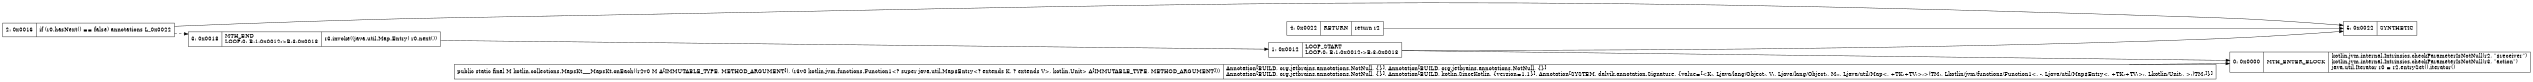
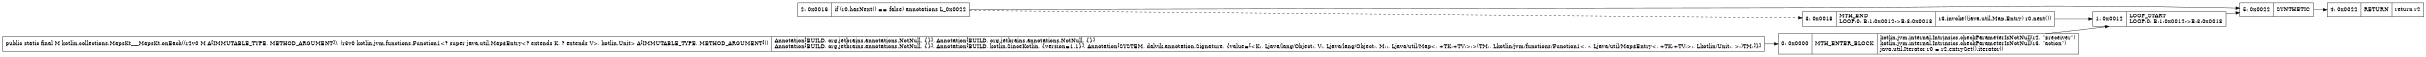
  digraph {
    rankdir=LR
    node [shape=record]
    n1 [label="{0\:\ 0x0000|MTH_ENTER_BLOCK\l|kotlin.jvm.internal.Intrinsics.checkParameterIsNotNull(r2, \"$receiver\")\lkotlin.jvm.internal.Intrinsics.checkParameterIsNotNull(r3, \"action\")\ljava.util.Iterator r0 = r2.entrySet().iterator()\l}"]
    n2 [label="{1\:\ 0x0012|LOOP_START\lLOOP:0: B:1:0x0012\-\>B:3:0x0018\l}"]
    n3 [label="{5\:\ 0x0022|SYNTHETIC\l}"]
    n4 [label="{2\:\ 0x0016|if (r0.hasNext() == false) annotations L_0x0022\l}"]
    n5 [label="{3\:\ 0x0018|MTH_END\lLOOP:0: B:1:0x0012\-\>B:3:0x0018\l|r3.invoke((java.util.Map.Entry) r0.next())\l}"]
    n6 [label="{4\:\ 0x0022|RETURN\l|return r2\l}"]
    n7 [label="{public static final M kotlin.collections.MapsKt___MapsKt.onEach((r2v0 M A[IMMUTABLE_TYPE, METHOD_ARGUMENT]), (r3v0 kotlin.jvm.functions.Function1\<? super java.util.Map$Entry\<? extends K, ? extends V\>, kotlin.Unit\> A[IMMUTABLE_TYPE, METHOD_ARGUMENT]))  | Annotation[BUILD, org.jetbrains.annotations.NotNull, \{\}], Annotation[BUILD, org.jetbrains.annotations.NotNull, \{\}]\lAnnotation[BUILD, org.jetbrains.annotations.NotNull, \{\}], Annotation[BUILD, kotlin.SinceKotlin, \{version=1.1\}], Annotation[SYSTEM, dalvik.annotation.Signature, \{value=[\<K:, Ljava\/lang\/Object;, V:, Ljava\/lang\/Object;, M::, Ljava\/util\/Map\<, +TK;+TV;\>;\>(TM;, Lkotlin\/jvm\/functions\/Function1\<, \-, Ljava\/util\/Map$Entry\<, +TK;+TV;\>;, Lkotlin\/Unit;, \>;)TM;]\}]\l}"]
-   n2 -> n1
+   n1 -> n2
    n2 -> n3
-   n6 -> n3
+   n3 -> n6
    n4 -> n3
    n4 -> n5 [style=dashed]
    n5 -> n2
    n7 -> n1
  }
